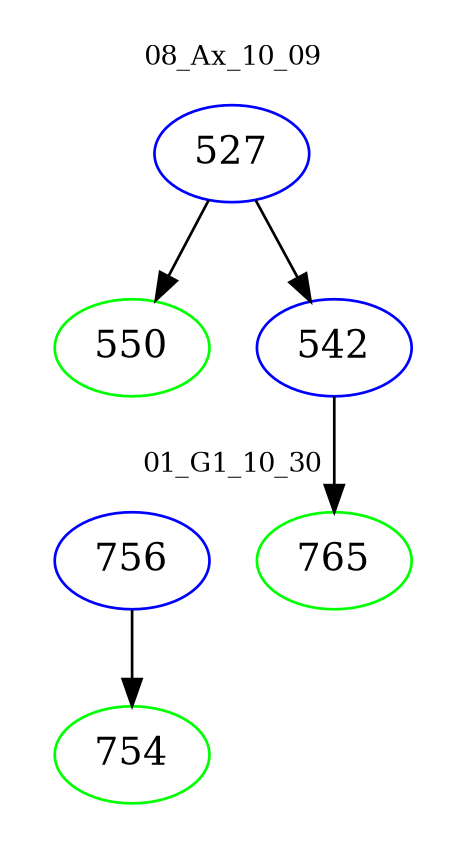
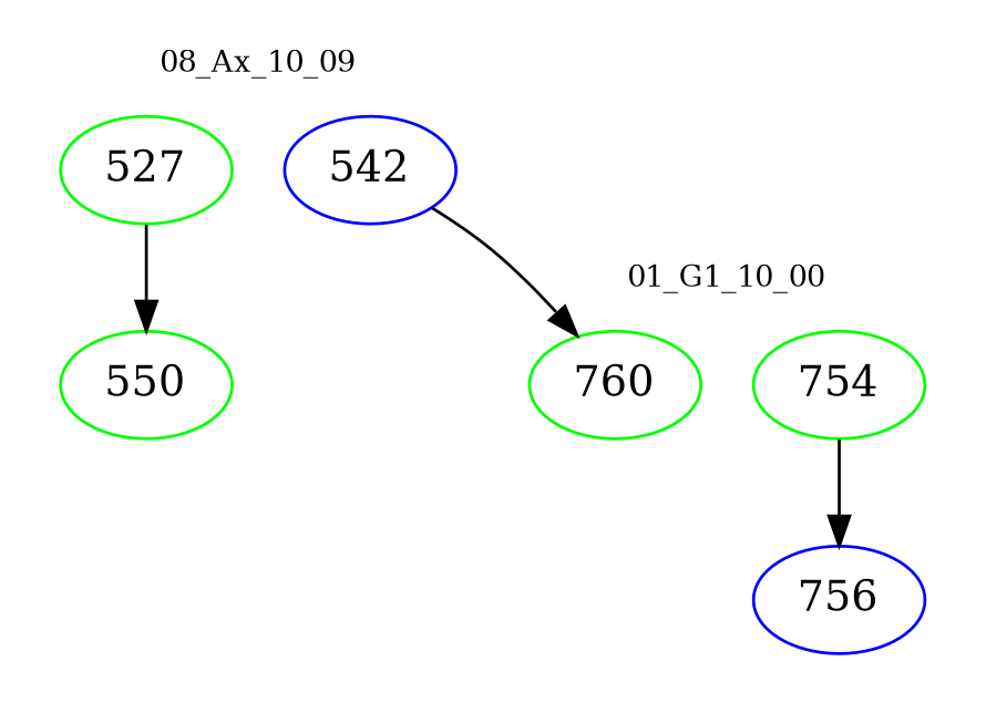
  digraph {
    node [color=green]
    edge [color=black]
-   n1 [color=blue label=527]
+   n1 [label=527]
    n2 [label=550]
    n3 [color=blue label=542]
    n4 [label=754]
-   n5 [label=765]
+   n5 [label=760]
    n6 [color=blue label=756]
    subgraph cluster_1 {
      color=white
      fontsize=10
      label="08_Ax_10_09"
      n1
      n2
      n3
    }
    subgraph cluster_2 {
      color=white
      fontsize=10
-     label="01_G1_10_30"
+     label="01_G1_10_00"
      n4
      n5
      n6
    }
    n1 -> n2
-   n1 -> n3
    n3 -> n5
-   n6 -> n4
+   n4 -> n6
  }
